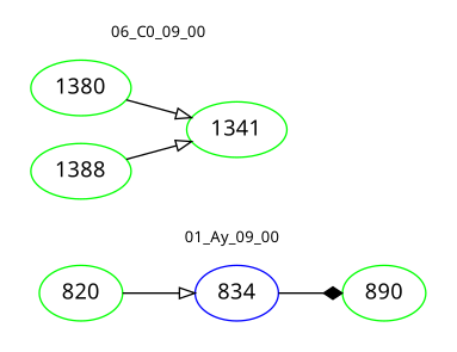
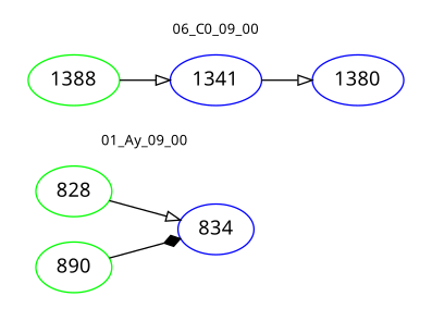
  digraph {
    fontname="Noto Sans"
    rankdir=LR
    node [color=green fontname="Noto Sans"]
    edge [arrowhead=onormal color=black fontname="Noto Sans"]
-   n1 [label=820]
+   n1 [label=828]
    n2 [color=blue label=834]
    n3 [label=890]
-   n4 [label=1380]
-   n5 [label=1341]
+   n4 [color=blue label=1380]
+   n5 [color=blue label=1341]
    n6 [label=1388]
    subgraph cluster_1 {
      color=white
      fontsize=10
      label="01_Ay_09_00"
      n1
      n2
      n3
    }
    subgraph cluster_2 {
      color=white
      fontsize=10
      label="06_C0_09_00"
      n4
      n5
      n6
    }
    n1 -> n2
-   n2 -> n3 [arrowhead=diamond]
-   n4 -> n5
+   n3 -> n2 [arrowhead=diamond]
+   n5 -> n4
    n6 -> n5
  }
